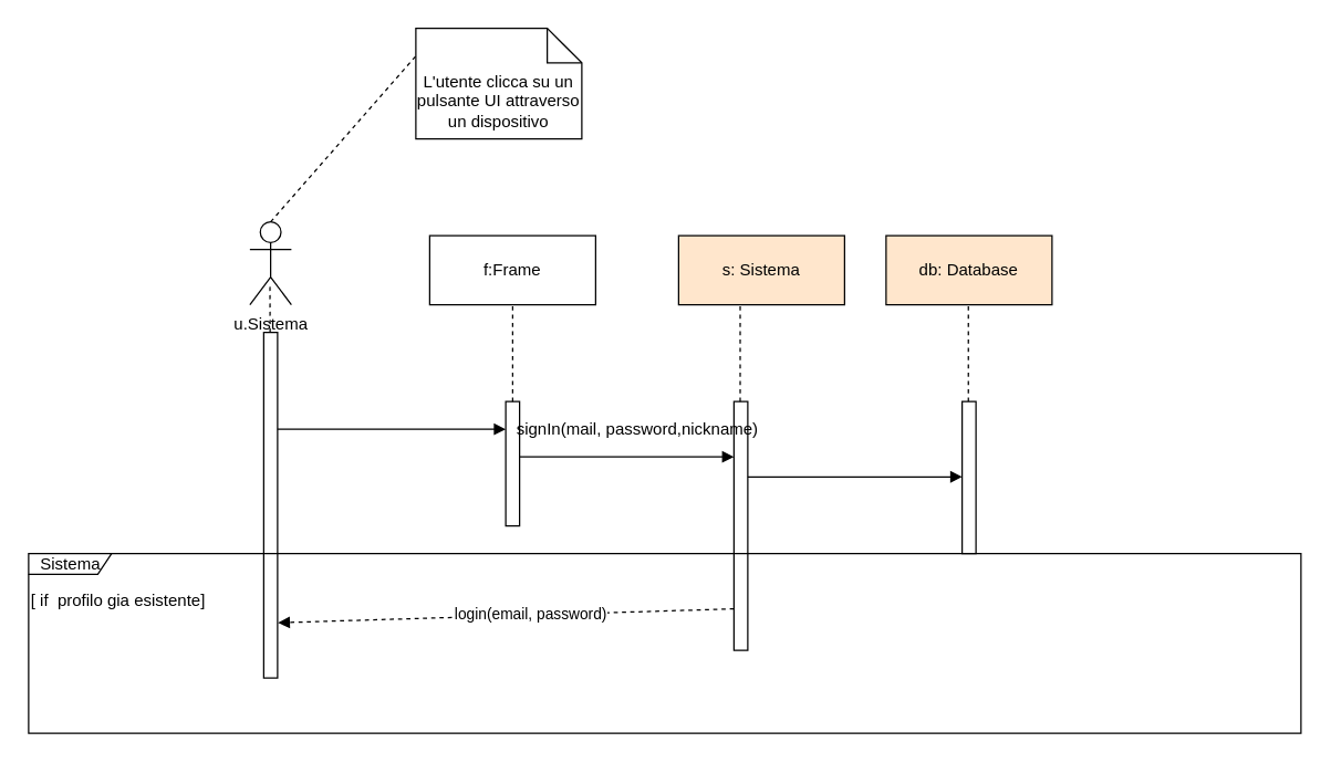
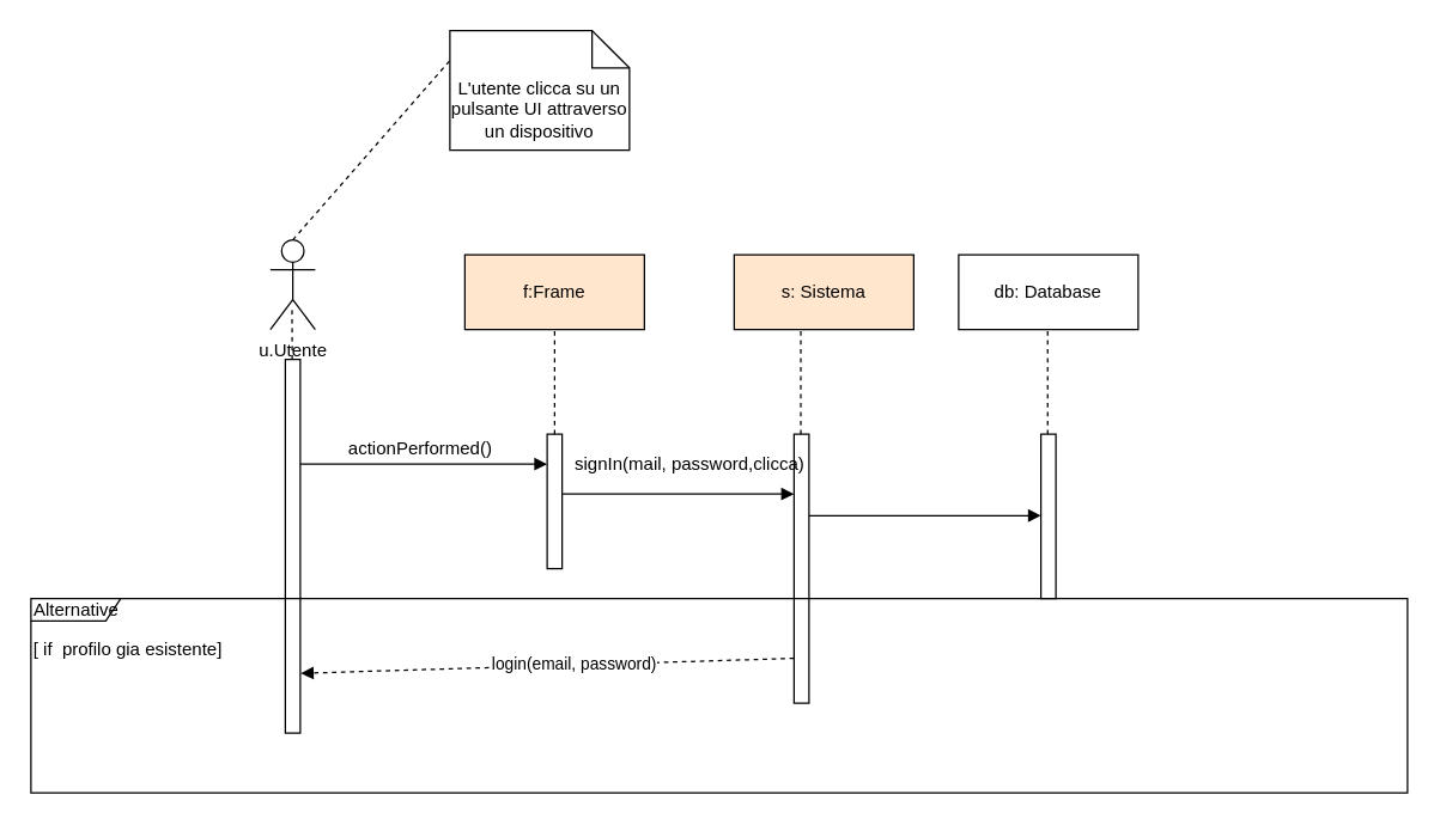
  <mxCell id="0" />
  <mxCell id="1" parent="0" />
  <mxCell id="2" value="L'utente clicca su un pulsante UI attraverso un dispositivo" style="shape=note2;boundedLbl=1;whiteSpace=wrap;html=1;size=25;verticalAlign=top;align=center;" parent="1" vertex="1"><mxGeometry x="300" width="120" height="80" as="geometry" y="20" /></mxCell>
- <mxCell id="3" value="u.Sistema" style="shape=umlActor;verticalLabelPosition=bottom;verticalAlign=top;html=1;outlineConnect=0;" parent="1" vertex="1"><mxGeometry x="180" y="160" width="30" height="60" as="geometry" /></mxCell>
+ <mxCell id="3" value="u.Utente" style="shape=umlActor;verticalLabelPosition=bottom;verticalAlign=top;html=1;outlineConnect=0;" parent="1" vertex="1"><mxGeometry x="180" y="160" width="30" height="60" as="geometry" /></mxCell>
  <mxCell id="4" value="" style="endArrow=none;dashed=1;html=1;rounded=0;exitX=0.5;exitY=0;exitDx=0;exitDy=0;exitPerimeter=0;" parent="1" source="3" edge="1"><mxGeometry width="50" height="50" relative="1" as="geometry"><mxPoint x="250" y="90" as="sourcePoint" /><mxPoint x="300" y="40" as="targetPoint" /><Array as="points" /></mxGeometry></mxCell>
- <mxCell id="5" value="f:Frame" style="rounded=0;whiteSpace=wrap;html=1;" parent="1" vertex="1"><mxGeometry x="310" y="170" width="120" height="50" as="geometry" /></mxCell>
+ <mxCell id="5" value="f:Frame" style="rounded=0;whiteSpace=wrap;html=1;fillColor=#ffe6cc;" parent="1" vertex="1"><mxGeometry x="310" y="170" width="120" height="50" as="geometry" /></mxCell>
  <mxCell id="6" value="s: Sistema" style="rounded=0;whiteSpace=wrap;html=1;fillColor=#ffe6cc;" parent="1" vertex="1"><mxGeometry x="490" y="170" width="120" height="50" as="geometry" /></mxCell>
- <mxCell id="7" value="db: Database" style="rounded=0;whiteSpace=wrap;html=1;fillColor=#ffe6cc;" parent="1" vertex="1"><mxGeometry x="640" y="170" width="120" height="50" as="geometry" /></mxCell>
+ <mxCell id="7" value="db: Database" style="rounded=0;whiteSpace=wrap;html=1;" parent="1" vertex="1"><mxGeometry x="640" y="170" width="120" height="50" as="geometry" /></mxCell>
  <mxCell id="8" value="" style="rounded=0;dashed=0;" parent="1" vertex="1"><mxGeometry x="365" y="290" width="10" height="90" as="geometry" /></mxCell>
  <mxCell id="9" value="" style="html=1;verticalAlign=bottom;startArrow=none;endArrow=none;dashed=1;rounded=0;entryX=0.5;entryY=1;entryDx=0;entryDy=0;" parent="1" source="8" target="5" edge="1"><mxGeometry relative="1" as="geometry"><mxPoint x="385" y="270" as="targetPoint" /></mxGeometry></mxCell>
  <mxCell id="10" value="" style="rounded=0;dashed=0;" parent="1" vertex="1"><mxGeometry x="530" y="290" width="10" height="180" as="geometry" /></mxCell>
  <mxCell id="11" value="" style="html=1;verticalAlign=bottom;startArrow=none;endArrow=none;dashed=1;rounded=0;entryX=0.5;entryY=1;entryDx=0;entryDy=0;" parent="1" edge="1"><mxGeometry relative="1" as="geometry"><mxPoint x="534.5" y="290" as="sourcePoint" /><mxPoint x="534.5" y="220" as="targetPoint" /></mxGeometry></mxCell>
  <mxCell id="12" value="" style="html=1;verticalAlign=bottom;startArrow=none;endArrow=none;dashed=1;rounded=0;entryX=0.5;entryY=1;entryDx=0;entryDy=0;" parent="1" edge="1"><mxGeometry relative="1" as="geometry"><mxPoint x="699.5" y="290" as="sourcePoint" /><mxPoint x="699.5" y="220" as="targetPoint" /></mxGeometry></mxCell>
  <mxCell id="13" value="" style="rounded=0;dashed=0;" parent="1" vertex="1"><mxGeometry x="695" y="290" width="10" height="110" as="geometry" /></mxCell>
  <mxCell id="14" value="" style="html=1;verticalAlign=bottom;startArrow=none;endArrow=none;dashed=1;rounded=0;entryX=0.5;entryY=1;entryDx=0;entryDy=0;" parent="1" edge="1" source="20"><mxGeometry relative="1" as="geometry"><mxPoint x="195" y="395" as="sourcePoint" /><mxPoint x="194.5" y="205" as="targetPoint" /></mxGeometry></mxCell>
  <mxCell id="15" value="" style="html=1;verticalAlign=bottom;labelBackgroundColor=none;endArrow=block;endFill=1;endSize=6;align=left;rounded=0;" parent="1" edge="1"><mxGeometry x="-0.314" relative="1" as="geometry"><mxPoint x="190" y="310" as="sourcePoint" /><mxPoint x="365" y="310" as="targetPoint" /><mxPoint as="offset" /></mxGeometry></mxCell>
+ <mxCell id="16" value="actionPerformed()" style="text;html=1;align=center;verticalAlign=middle;resizable=0;points=[];autosize=1;strokeColor=none;fillColor=none;" parent="1" vertex="1"><mxGeometry x="225" y="290" width="110" height="20" as="geometry" /></mxCell>
  <mxCell id="17" value="" style="html=1;verticalAlign=bottom;labelBackgroundColor=none;endArrow=block;endFill=1;endSize=6;align=left;rounded=0;" parent="1" edge="1"><mxGeometry x="-0.314" relative="1" as="geometry"><mxPoint x="375" y="330" as="sourcePoint" /><mxPoint x="530" y="330" as="targetPoint" /><mxPoint as="offset" /></mxGeometry></mxCell>
- <mxCell id="18" value="signIn(mail, password,nickname)" style="text;html=1;align=center;verticalAlign=middle;resizable=0;points=[];autosize=1;strokeColor=none;fillColor=none;" parent="1" vertex="1"><mxGeometry x="365" y="300" width="190" height="20" as="geometry" /></mxCell>
+ <mxCell id="18" value="signIn(mail, password,clicca)" style="text;html=1;align=center;verticalAlign=middle;resizable=0;points=[];autosize=1;strokeColor=none;fillColor=none;" parent="1" vertex="1"><mxGeometry x="365" y="300" width="190" height="20" as="geometry" /></mxCell>
  <mxCell id="19" value="" style="html=1;verticalAlign=bottom;labelBackgroundColor=none;endArrow=block;endFill=1;endSize=6;align=left;rounded=0;" parent="1" edge="1"><mxGeometry x="-0.314" relative="1" as="geometry"><mxPoint x="540" y="344.5" as="sourcePoint" /><mxPoint x="695" y="344.5" as="targetPoint" /><mxPoint as="offset" /></mxGeometry></mxCell>
  <mxCell id="20" value="" style="rounded=0;dashed=0;" vertex="1" parent="1"><mxGeometry x="190" y="240" width="10" height="250" as="geometry" /></mxCell>
- <mxCell id="21" value="Sistema" style="shape=umlFrame;tabWidth=110;tabHeight=30;tabPosition=left;html=1;boundedLbl=1;labelInHeader=1;width=60;height=15;" vertex="1" parent="1"><mxGeometry x="20" y="400" width="920" height="130" as="geometry" /></mxCell>
+ <mxCell id="21" value="Alternative" style="shape=umlFrame;tabWidth=110;tabHeight=30;tabPosition=left;html=1;boundedLbl=1;labelInHeader=1;width=60;height=15;" vertex="1" parent="1"><mxGeometry x="20" y="400" width="920" height="130" as="geometry" /></mxCell>
  <mxCell id="22" value="[ if  profilo gia esistente]" style="text" vertex="1" parent="21"><mxGeometry width="100" height="20" relative="1" as="geometry"><mxPoint y="20" as="offset" /></mxGeometry></mxCell>
  <mxCell id="23" value="" style="html=1;verticalAlign=bottom;labelBackgroundColor=none;endArrow=block;endFill=1;dashed=1;rounded=0;entryX=0.196;entryY=0.385;entryDx=0;entryDy=0;entryPerimeter=0;" edge="1" parent="21" target="21"><mxGeometry width="160" relative="1" as="geometry"><mxPoint x="510" y="40" as="sourcePoint" /><mxPoint x="218.0" y="50.05" as="targetPoint" /></mxGeometry></mxCell>
  <mxCell id="24" value="login(email, password)" style="edgeLabel;html=1;align=center;verticalAlign=middle;resizable=0;points=[];" vertex="1" connectable="0" parent="23"><mxGeometry x="-0.103" y="-1" relative="1" as="geometry"><mxPoint as="offset" /></mxGeometry></mxCell>
